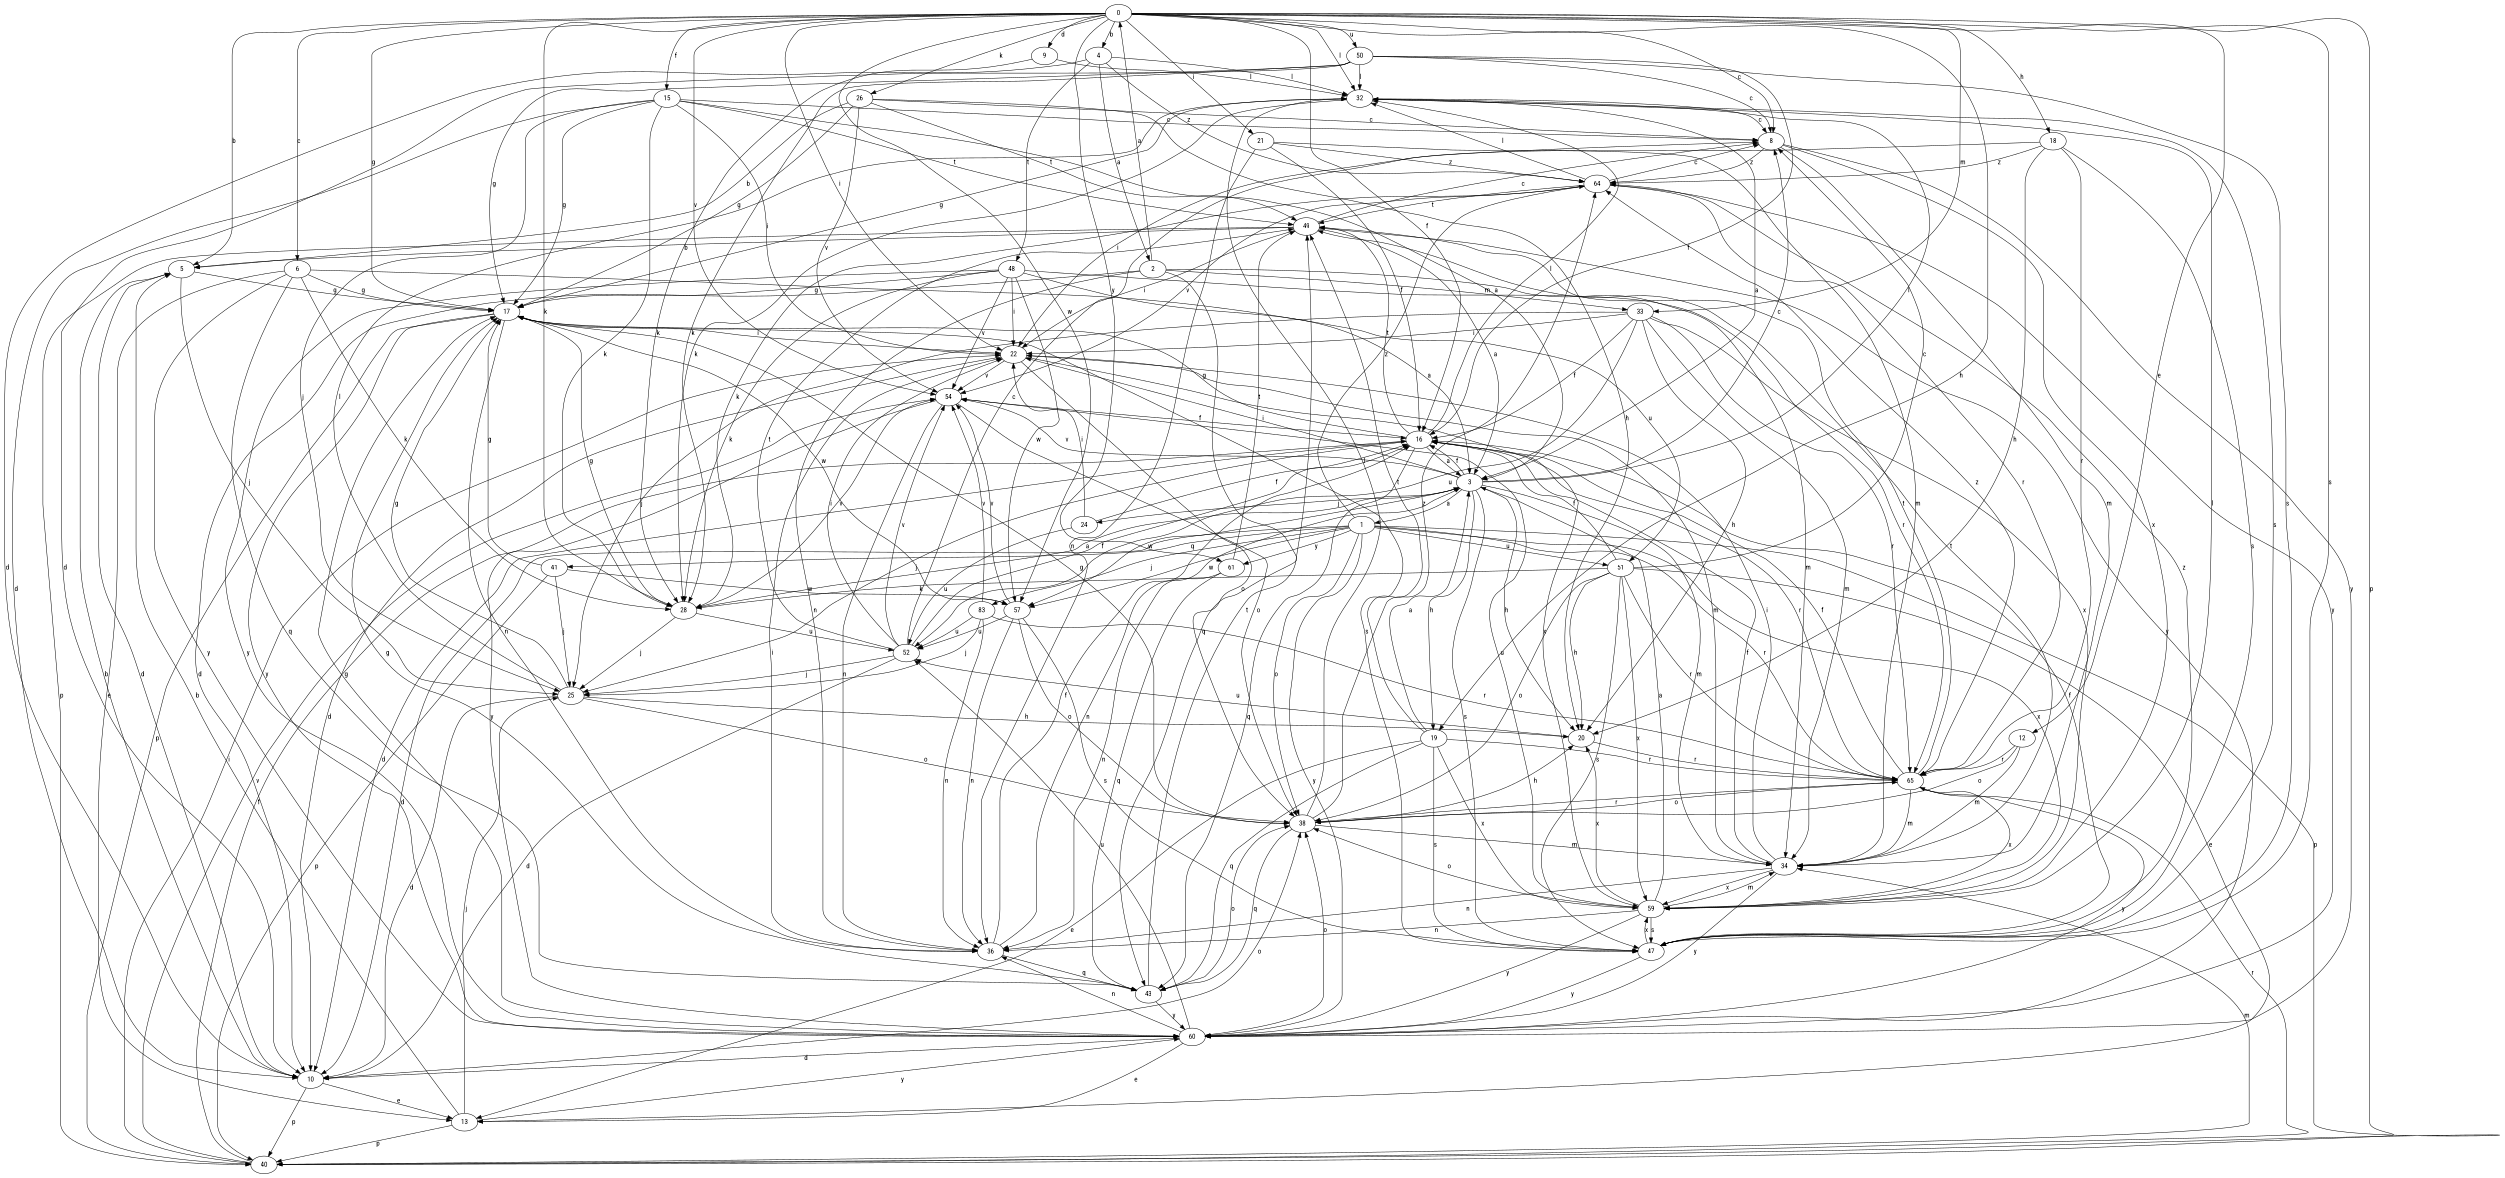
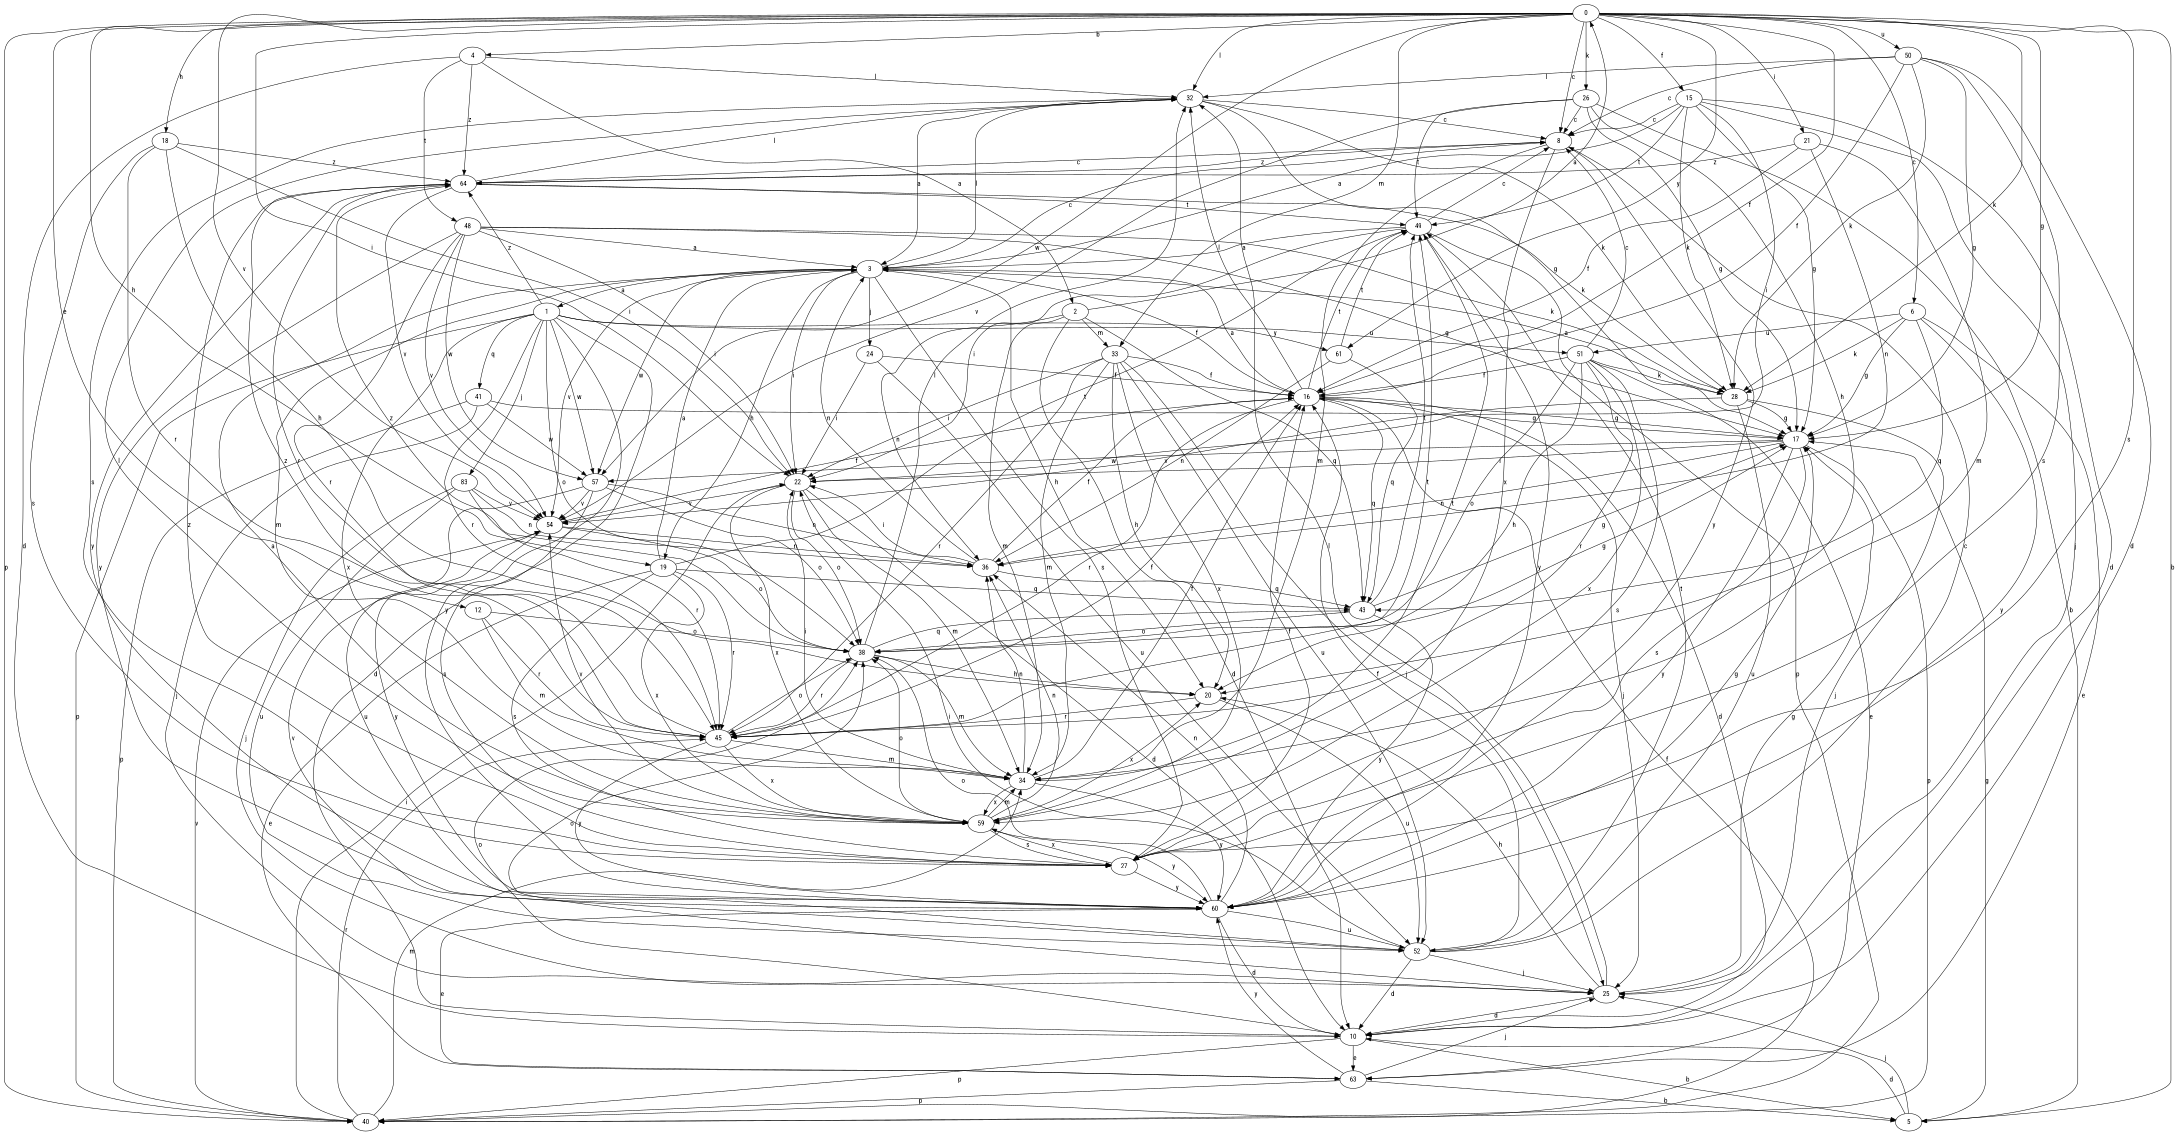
  strict digraph {
    fontname="Roboto Condensed"
    node [fontname="Roboto Condensed"]
    edge [fontname="Roboto Condensed"]
    0
    4
    5
    6
    8
-   9
    12
    15
    16
    17
    18
    19
    21
    22
    26
    28
    32
    33
    40
-   47
+   47 [label=27]
    50
    54
    57
    61
    10
    64
    2
    48
    25
    51
    n31 [label=60]
    43
-   13
+   13 [label=63]
    59
    34
    38
-   45 [label=65]
+   45
    3
    49
    36
    20
    52
    1
    n44 [label=83]
    41
    24
    0 -> 4 [label=b]
    0 -> 5 [label=b]
    0 -> 6 [label=c]
    0 -> 8 [label=c]
-   0 -> 9 [label=d]
    0 -> 12 [label=e]
    0 -> 15 [label=f]
    0 -> 16 [label=f]
    0 -> 17 [label=g]
    0 -> 18 [label=h]
    0 -> 19 [label=h]
    0 -> 21 [label=i]
    0 -> 22 [label=i]
    0 -> 26 [label=k]
    0 -> 28 [label=k]
    0 -> 32 [label=l]
    0 -> 33 [label=m]
    0 -> 40 [label=p]
    0 -> 47 [label=s]
    0 -> 50 [label=u]
    0 -> 54 [label=v]
    0 -> 57 [label=w]
    0 -> 61 [label=y]
    4 -> 32 [label=l]
    4 -> 10 [label=d]
    4 -> 64 [label=z]
    4 -> 2 [label=a]
    4 -> 48 [label=t]
    5 -> 17 [label=g]
    5 -> 10 [label=d]
    5 -> 25 [label=j]
    6 -> 17 [label=g]
    6 -> 28 [label=k]
    6 -> 51 [label=u]
    6 -> n31 [label=y]
    6 -> 43 [label=q]
    6 -> 13 [label=e]
    8 -> 64 [label=z]
    8 -> n31 [label=y]
    8 -> 59 [label=x]
    8 -> 34 [label=m]
-   9 -> 28 [label=k]
-   9 -> 32 [label=l]
    12 -> 34 [label=m]
    12 -> 38 [label=o]
    12 -> 45 [label=r]
    15 -> 8 [label=c]
    15 -> 17 [label=g]
    15 -> 22 [label=i]
    15 -> 28 [label=k]
    15 -> 10 [label=d]
    15 -> 25 [label=j]
    15 -> 3 [label=a]
    15 -> 49 [label=t]
    16 -> 17 [label=g]
    16 -> 32 [label=l]
    16 -> 10 [label=d]
    16 -> 25 [label=j]
    16 -> 43 [label=q]
    16 -> 45 [label=r]
    16 -> 3 [label=a]
    16 -> 49 [label=t]
    17 -> 22 [label=i]
    17 -> 40 [label=p]
    17 -> 47 [label=s]
    17 -> 57 [label=w]
    17 -> n31 [label=y]
    17 -> 36 [label=n]
    18 -> 22 [label=i]
    18 -> 47 [label=s]
    18 -> 64 [label=z]
    18 -> 45 [label=r]
    18 -> 20 [label=h]
    19 -> 47 [label=s]
    19 -> 43 [label=q]
    19 -> 13 [label=e]
    19 -> 59 [label=x]
    19 -> 45 [label=r]
    19 -> 3 [label=a]
    19 -> 49 [label=t]
    21 -> 16 [label=f]
    21 -> 64 [label=z]
    21 -> 34 [label=m]
    21 -> 36 [label=n]
    22 -> 54 [label=v]
    22 -> 10 [label=d]
    22 -> 59 [label=x]
    22 -> 34 [label=m]
    22 -> 38 [label=o]
    26 -> 5 [label=b]
    26 -> 8 [label=c]
    26 -> 17 [label=g]
    26 -> 54 [label=v]
    26 -> 49 [label=t]
    26 -> 20 [label=h]
    28 -> 17 [label=g]
    28 -> 54 [label=v]
    28 -> 25 [label=j]
    28 -> 3 [label=a]
    28 -> 52 [label=u]
    32 -> 8 [label=c]
    32 -> 17 [label=g]
    32 -> 28 [label=k]
    32 -> 47 [label=s]
    32 -> 3 [label=a]
    33 -> 16 [label=f]
    33 -> 22 [label=i]
    33 -> 25 [label=j]
    33 -> 59 [label=x]
    33 -> 34 [label=m]
    33 -> 45 [label=r]
    33 -> 20 [label=h]
    33 -> 52 [label=u]
    40 -> 16 [label=f]
    40 -> 22 [label=i]
    40 -> 54 [label=v]
    40 -> 34 [label=m]
    40 -> 45 [label=r]
    47 -> 16 [label=f]
    47 -> 64 [label=z]
    47 -> n31 [label=y]
    47 -> 59 [label=x]
    50 -> 8 [label=c]
    50 -> 16 [label=f]
    50 -> 17 [label=g]
    50 -> 28 [label=k]
    50 -> 32 [label=l]
    50 -> 47 [label=s]
    50 -> 10 [label=d]
    54 -> 16 [label=f]
    54 -> n31 [label=y]
    54 -> 38 [label=o]
    54 -> 36 [label=n]
    57 -> 47 [label=s]
    57 -> 54 [label=v]
    57 -> 38 [label=o]
    57 -> 36 [label=n]
    57 -> 52 [label=u]
    61 -> 43 [label=q]
    61 -> 49 [label=t]
    61 -> 36 [label=n]
    10 -> 5 [label=b]
    10 -> 40 [label=p]
    10 -> 13 [label=e]
    10 -> 38 [label=o]
    64 -> 8 [label=c]
    64 -> 28 [label=k]
    64 -> 32 [label=l]
    64 -> 54 [label=v]
    64 -> n31 [label=y]
    64 -> 45 [label=r]
    64 -> 49 [label=t]
    2 -> 0 [label=a]
    2 -> 33 [label=m]
    2 -> 10 [label=d]
    2 -> 43 [label=q]
    2 -> 34 [label=m]
    2 -> 36 [label=n]
    48 -> 17 [label=g]
    48 -> 22 [label=i]
    48 -> 28 [label=k]
    48 -> 54 [label=v]
    48 -> 57 [label=w]
    48 -> n31 [label=y]
    48 -> 45 [label=r]
    48 -> 3 [label=a]
    25 -> 17 [label=g]
    25 -> 32 [label=l]
    25 -> 10 [label=d]
    25 -> 38 [label=o]
    25 -> 20 [label=h]
    51 -> 8 [label=c]
    51 -> 16 [label=f]
    51 -> 28 [label=k]
    51 -> 47 [label=s]
    51 -> 13 [label=e]
    51 -> 59 [label=x]
    51 -> 38 [label=o]
    51 -> 45 [label=r]
    51 -> 20 [label=h]
    n31 -> 17 [label=g]
    n31 -> 10 [label=d]
    n31 -> 13 [label=e]
    n31 -> 38 [label=o]
    n31 -> 36 [label=n]
    n31 -> 52 [label=u]
    43 -> 17 [label=g]
    43 -> n31 [label=y]
    43 -> 38 [label=o]
    43 -> 49 [label=t]
    13 -> 5 [label=b]
    13 -> 40 [label=p]
    13 -> 25 [label=j]
    13 -> n31 [label=y]
    59 -> 32 [label=l]
    59 -> 47 [label=s]
-   59 -> 54 [label=u]
+   59 -> 54 [label=v]
    59 -> n31 [label=y]
    59 -> 34 [label=m]
    59 -> 38 [label=o]
    59 -> 3 [label=a]
    59 -> 36 [label=n]
    59 -> 20 [label=x]
    34 -> 16 [label=f]
    34 -> 22 [label=i]
    34 -> n31 [label=y]
    34 -> 59 [label=x]
    34 -> 49 [label=t]
    34 -> 36 [label=n]
    38 -> 17 [label=g]
    38 -> 32 [label=l]
    38 -> 64 [label=z]
    38 -> 43 [label=q]
    38 -> 34 [label=m]
    38 -> 45 [label=r]
    38 -> 20 [label=h]
    45 -> 16 [label=f]
    45 -> 64 [label=z]
    45 -> n31 [label=y]
    45 -> 59 [label=x]
    45 -> 34 [label=m]
    45 -> 38 [label=o]
    45 -> 49 [label=t]
    3 -> 8 [label=c]
    3 -> 16 [label=f]
    3 -> 19 [label=h]
    3 -> 22 [label=i]
    3 -> 32 [label=l]
    3 -> 47 [label=s]
    3 -> 54 [label=v]
    3 -> 57 [label=w]
    3 -> 34 [label=m]
    3 -> 20 [label=h]
    3 -> 1 [label=a]
    3 -> 24 [label=j]
-   49 -> 5 [label=b]
    49 -> 8 [label=c]
    49 -> 22 [label=i]
    49 -> 40 [label=p]
    49 -> n31 [label=y]
    49 -> 3 [label=a]
    36 -> 16 [label=f]
    36 -> 22 [label=i]
    36 -> 43 [label=q]
    36 -> 3 [label=n]
    20 -> 45 [label=r]
    20 -> 52 [label=u]
    52 -> 8 [label=c]
    52 -> 16 [label=f]
    52 -> 22 [label=i]
    52 -> 54 [label=v]
    52 -> 10 [label=d]
    52 -> 25 [label=j]
    52 -> 49 [label=t]
    1 -> 40 [label=p]
    1 -> 57 [label=w]
    1 -> 61 [label=y]
    1 -> 10 [label=d]
    1 -> 64 [label=z]
    1 -> 51 [label=u]
    1 -> n31 [label=y]
    1 -> 59 [label=x]
    1 -> 38 [label=o]
    1 -> 45 [label=r]
    1 -> n44 [label=j]
    1 -> 41 [label=q]
    n44 -> 54 [label=v]
    n44 -> 25 [label=j]
    n44 -> 45 [label=r]
    n44 -> 36 [label=n]
    n44 -> 52 [label=u]
    41 -> 17 [label=g]
    41 -> 40 [label=p]
    41 -> 57 [label=w]
    41 -> 25 [label=j]
    24 -> 16 [label=f]
    24 -> 22 [label=i]
    24 -> 52 [label=u]
  }
